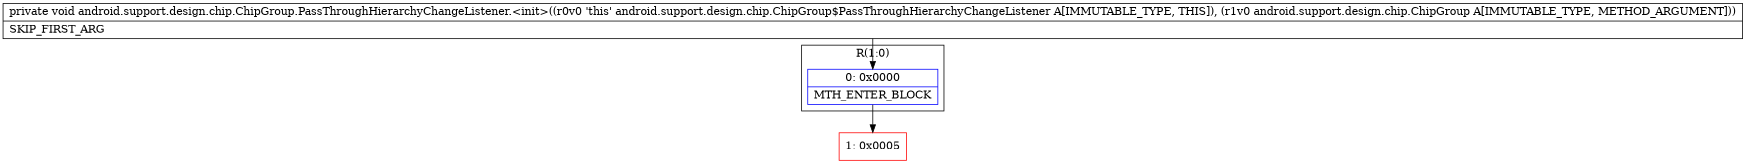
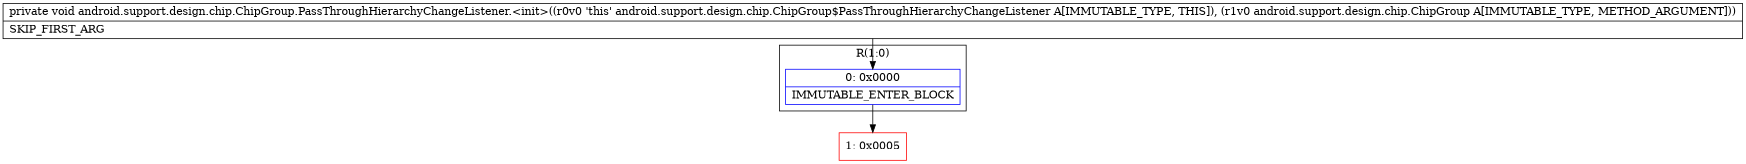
  digraph {
    node [shape=record]
-   n1 [color=blue label="{0\:\ 0x0000|MTH_ENTER_BLOCK\l}"]
+   n1 [color=blue label="{0\:\ 0x0000|IMMUTABLE_ENTER_BLOCK\l}"]
    n2 [color=red label="{1\:\ 0x0005}"]
    n3 [label="{private void android.support.design.chip.ChipGroup.PassThroughHierarchyChangeListener.\<init\>((r0v0 'this' android.support.design.chip.ChipGroup$PassThroughHierarchyChangeListener A[IMMUTABLE_TYPE, THIS]), (r1v0 android.support.design.chip.ChipGroup A[IMMUTABLE_TYPE, METHOD_ARGUMENT]))  | SKIP_FIRST_ARG\l}"]
    subgraph cluster_1 {
      label="R(1:0)"
      n1
    }
    n1 -> n2
    n3 -> n1
  }
